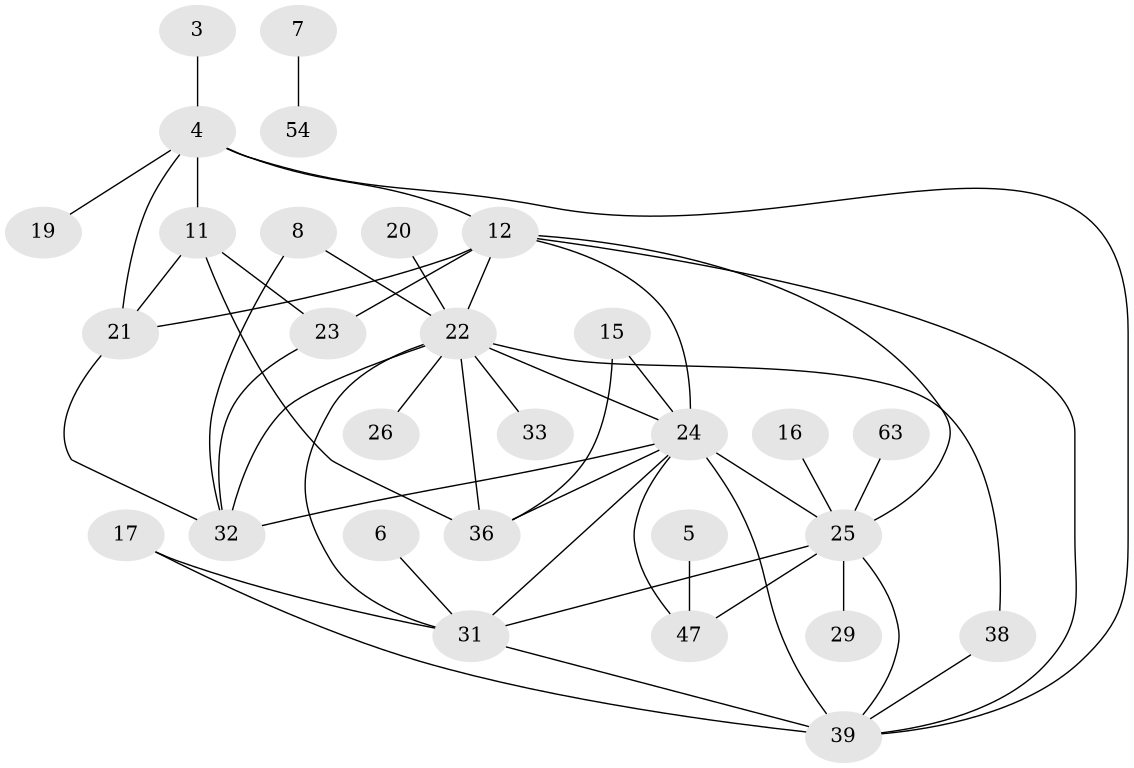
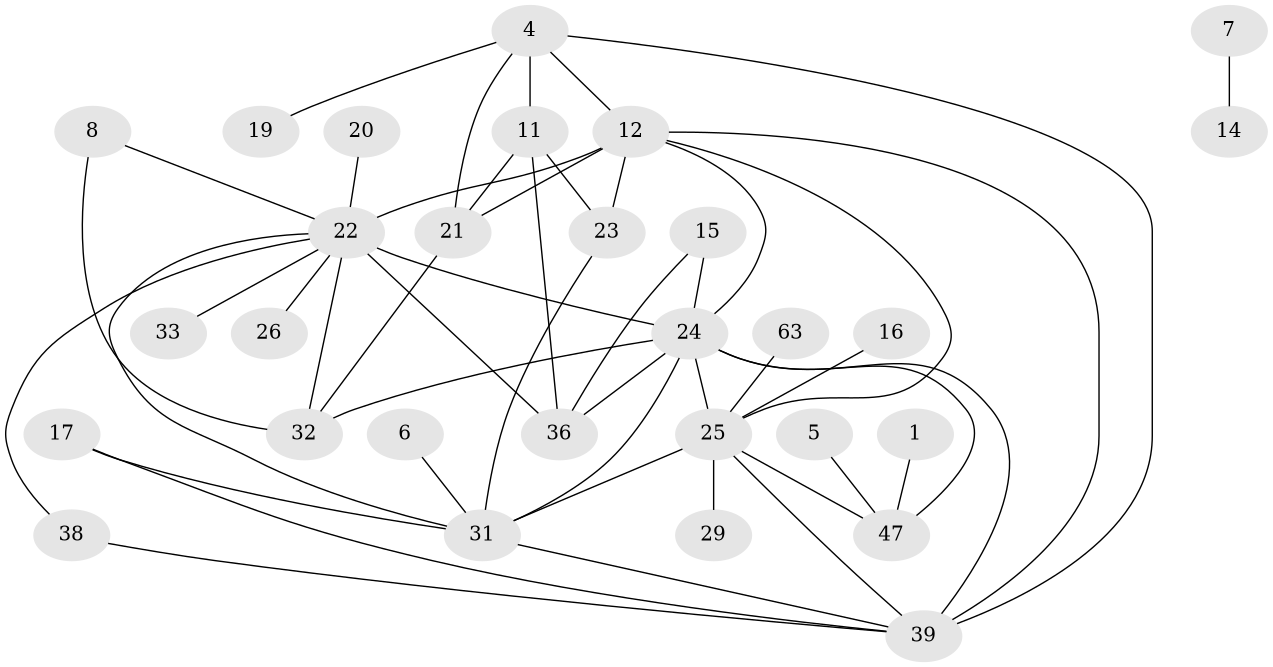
  graph {
    fontname="DejaVu Serif"
    node [color=gray90 fontname="DejaVu Serif" style=filled]
    edge [fontname="DejaVu Serif" weight=1.0]
    n1 [label=47]
-   3
+   1
    4
    11
    12
    19
    21
    39
    23
    36
    22
    24
    25
    32
    5
    6
    31
    7
-   14 [label=54]
+   14
    8
    26
    n23 [label=38]
    33
    29
    n26 [label=63]
    15
    16
    17
    20
-   3 -- 4
+   1 -- n1
    4 -- 11
    4 -- 12
    4 -- 19
    4 -- 21
    4 -- 39
    11 -- 21
    11 -- 23
    11 -- 36
    12 -- 21
    12 -- 39
    12 -- 23
    12 -- 22 [weight=2.0]
    12 -- 24
    12 -- 25
    21 -- 32
-   23 -- 32
+   23 -- 31
    22 -- 36
    22 -- 24
    22 -- 32
    22 -- 31
    22 -- 26
    22 -- n23
    22 -- 33
    24 -- n1
    24 -- 39 [weight=2.0]
    24 -- 36
    24 -- 25 [weight=2.0]
    24 -- 32
    24 -- 31
    25 -- n1
    25 -- 39
    25 -- 31
    25 -- 29
    5 -- n1
    6 -- 31
    31 -- 39
    7 -- 14
    8 -- 22
    8 -- 32
    n23 -- 39
    n26 -- 25
    15 -- 36
    15 -- 24
    16 -- 25
    17 -- 39
    17 -- 31
    20 -- 22
  }
